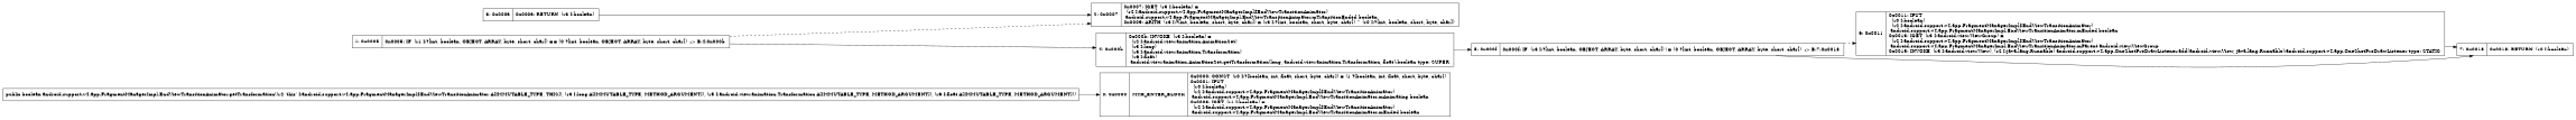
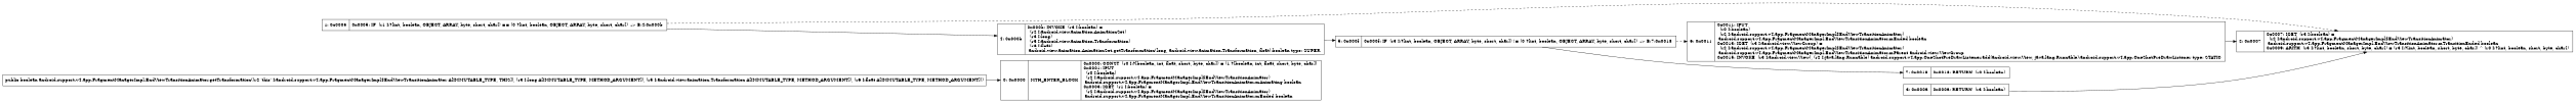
  digraph {
    rankdir=LR
    node [shape=record]
    n1 [label="{0\:\ 0x0000|MTH_ENTER_BLOCK\l|0x0000: CONST  (r0 I:?[boolean, int, float, short, byte, char]) = (1 ?[boolean, int, float, short, byte, char]) \l0x0001: IPUT  \l  (r0 I:boolean)\l  (r2 I:android.support.v4.app.FragmentManagerImpl$EndViewTransitionAnimator)\l android.support.v4.app.FragmentManagerImpl.EndViewTransitionAnimator.mAnimating boolean \l0x0003: IGET  (r1 I:boolean) = \l  (r2 I:android.support.v4.app.FragmentManagerImpl$EndViewTransitionAnimator)\l android.support.v4.app.FragmentManagerImpl.EndViewTransitionAnimator.mEnded boolean \l}"]
    n2 [label="{1\:\ 0x0005|0x0005: IF  (r1 I:?[int, boolean, OBJECT, ARRAY, byte, short, char]) == (0 ?[int, boolean, OBJECT, ARRAY, byte, short, char])  \-\> B:4:0x000b \l}"]
    n3 [label="{2\:\ 0x0007|0x0007: IGET  (r3 I:boolean) = \l  (r2 I:android.support.v4.app.FragmentManagerImpl$EndViewTransitionAnimator)\l android.support.v4.app.FragmentManagerImpl.EndViewTransitionAnimator.mTransitionEnded boolean \l0x0009: ARITH  (r3 I:?[int, boolean, short, byte, char]) = (r3 I:?[int, boolean, short, byte, char]) ^ (r0 I:?[int, boolean, short, byte, char]) \l}"]
    n4 [label="{4\:\ 0x000b|0x000b: INVOKE  (r3 I:boolean) = \l  (r2 I:android.view.animation.AnimationSet)\l  (r3 I:long)\l  (r5 I:android.view.animation.Transformation)\l  (r6 I:float)\l android.view.animation.AnimationSet.getTransformation(long, android.view.animation.Transformation, float):boolean type: SUPER \l}"]
    n5 [label="{5\:\ 0x000f|0x000f: IF  (r3 I:?[int, boolean, OBJECT, ARRAY, byte, short, char]) != (0 ?[int, boolean, OBJECT, ARRAY, byte, short, char])  \-\> B:7:0x0018 \l}"]
    n6 [label="{3\:\ 0x000a|0x000a: RETURN  (r3 I:boolean) \l}"]
    n7 [label="{6\:\ 0x0011|0x0011: IPUT  \l  (r0 I:boolean)\l  (r2 I:android.support.v4.app.FragmentManagerImpl$EndViewTransitionAnimator)\l android.support.v4.app.FragmentManagerImpl.EndViewTransitionAnimator.mEnded boolean \l0x0013: IGET  (r3 I:android.view.ViewGroup) = \l  (r2 I:android.support.v4.app.FragmentManagerImpl$EndViewTransitionAnimator)\l android.support.v4.app.FragmentManagerImpl.EndViewTransitionAnimator.mParent android.view.ViewGroup \l0x0015: INVOKE  (r3 I:android.view.View), (r2 I:java.lang.Runnable) android.support.v4.app.OneShotPreDrawListener.add(android.view.View, java.lang.Runnable):android.support.v4.app.OneShotPreDrawListener type: STATIC \l}"]
    n8 [label="{7\:\ 0x0018|0x0018: RETURN  (r0 I:boolean) \l}"]
    n9 [label="{public boolean android.support.v4.app.FragmentManagerImpl.EndViewTransitionAnimator.getTransformation((r2 'this' I:android.support.v4.app.FragmentManagerImpl$EndViewTransitionAnimator A[IMMUTABLE_TYPE, THIS]), (r3 I:long A[IMMUTABLE_TYPE, METHOD_ARGUMENT]), (r5 I:android.view.animation.Transformation A[IMMUTABLE_TYPE, METHOD_ARGUMENT]), (r6 I:float A[IMMUTABLE_TYPE, METHOD_ARGUMENT])) }"]
    n2 -> n3 [style=dashed]
    n2 -> n4
    n4 -> n5
    n5 -> n7 [style=dashed]
    n5 -> n8
    n6 -> n3
-   n7 -> n8
+   n7 -> n3
    n9 -> n1
  }
